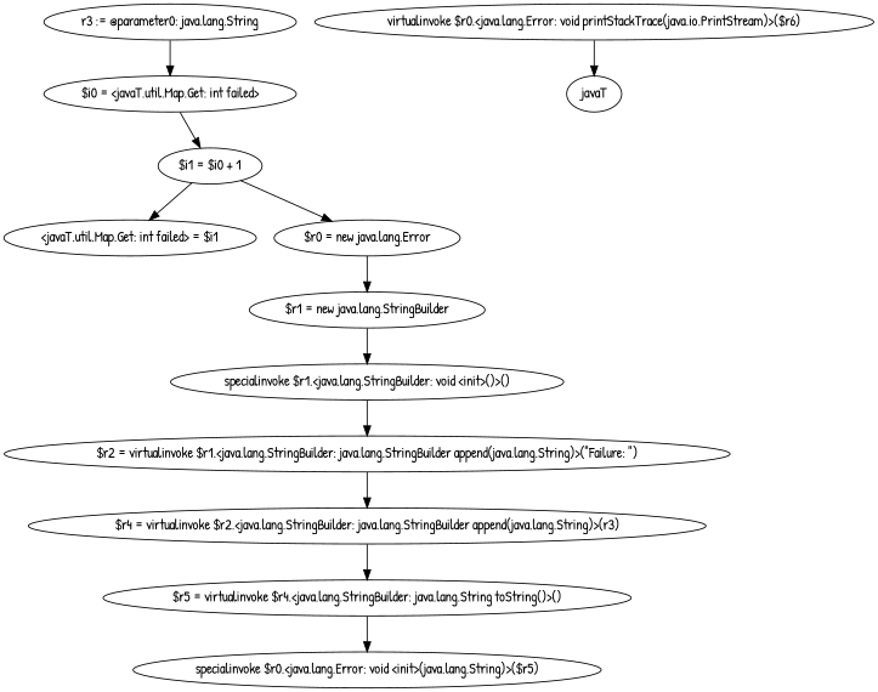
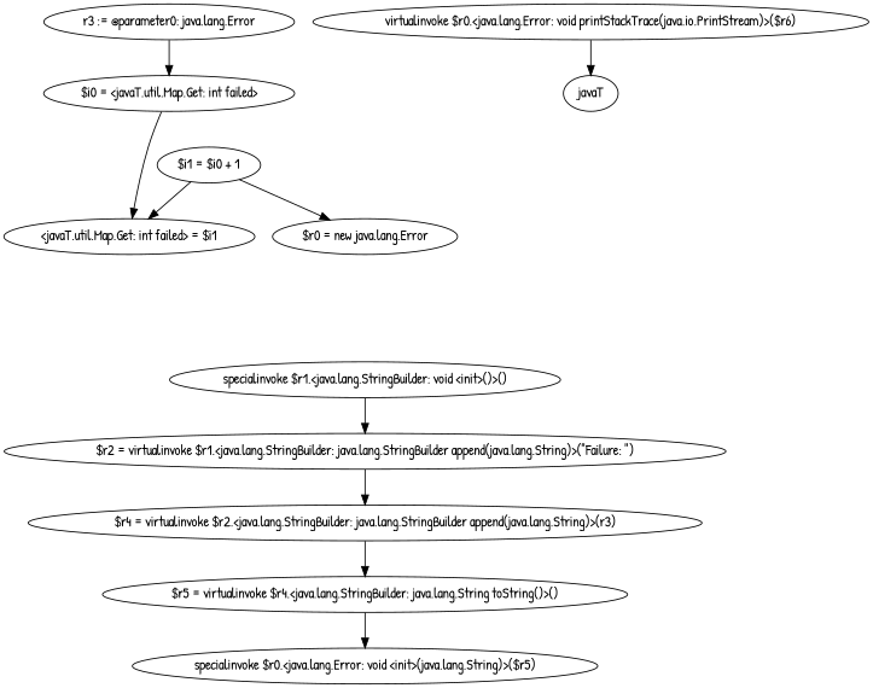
  digraph {
    fontname="Patrick Hand"
    node [fontname="Patrick Hand"]
    edge [fontname="Patrick Hand"]
-   "r3 := @parameter0: java.lang.String"
+   "r3 := @parameter0: java.lang.String" [label="r3 := @parameter0: java.lang.Error"]
    "$i0 = <javaT.util.Map.Get: int failed>"
    "$i1 = $i0 + 1"
    "<javaT.util.Map.Get: int failed> = $i1"
    "$r0 = new java.lang.Error"
-   "$r1 = new java.lang.StringBuilder"
    "specialinvoke $r1.<java.lang.StringBuilder: void <init>()>()"
    "$r2 = virtualinvoke $r1.<java.lang.StringBuilder: java.lang.StringBuilder append(java.lang.String)>(\"Failure: \")"
    "$r4 = virtualinvoke $r2.<java.lang.StringBuilder: java.lang.StringBuilder append(java.lang.String)>(r3)"
    "$r5 = virtualinvoke $r4.<java.lang.StringBuilder: java.lang.String toString()>()"
    "specialinvoke $r0.<java.lang.Error: void <init>(java.lang.String)>($r5)"
    n12 [label=javaT]
    "virtualinvoke $r0.<java.lang.Error: void printStackTrace(java.io.PrintStream)>($r6)"
    "r3 := @parameter0: java.lang.String" -> "$i0 = <javaT.util.Map.Get: int failed>"
-   "$i0 = <javaT.util.Map.Get: int failed>" -> "$i1 = $i0 + 1"
+   "$i0 = <javaT.util.Map.Get: int failed>" -> "<javaT.util.Map.Get: int failed> = $i1"
    "$i1 = $i0 + 1" -> "<javaT.util.Map.Get: int failed> = $i1"
    "$i1 = $i0 + 1" -> "$r0 = new java.lang.Error"
-   "$r0 = new java.lang.Error" -> "$r1 = new java.lang.StringBuilder"
-   "$r1 = new java.lang.StringBuilder" -> "specialinvoke $r1.<java.lang.StringBuilder: void <init>()>()"
    "specialinvoke $r1.<java.lang.StringBuilder: void <init>()>()" -> "$r2 = virtualinvoke $r1.<java.lang.StringBuilder: java.lang.StringBuilder append(java.lang.String)>(\"Failure: \")"
    "$r2 = virtualinvoke $r1.<java.lang.StringBuilder: java.lang.StringBuilder append(java.lang.String)>(\"Failure: \")" -> "$r4 = virtualinvoke $r2.<java.lang.StringBuilder: java.lang.StringBuilder append(java.lang.String)>(r3)"
    "$r4 = virtualinvoke $r2.<java.lang.StringBuilder: java.lang.StringBuilder append(java.lang.String)>(r3)" -> "$r5 = virtualinvoke $r4.<java.lang.StringBuilder: java.lang.String toString()>()"
    "$r5 = virtualinvoke $r4.<java.lang.StringBuilder: java.lang.String toString()>()" -> "specialinvoke $r0.<java.lang.Error: void <init>(java.lang.String)>($r5)"
    "virtualinvoke $r0.<java.lang.Error: void printStackTrace(java.io.PrintStream)>($r6)" -> n12
  }
